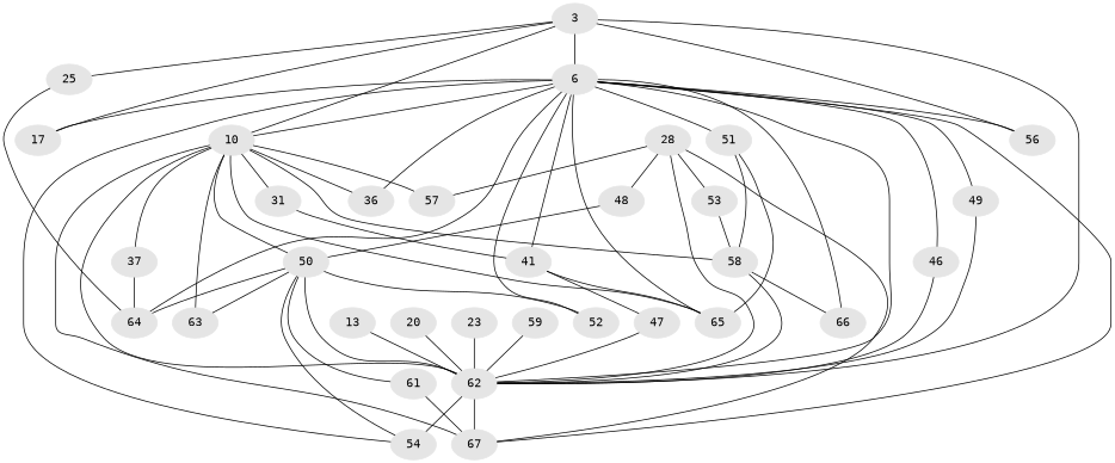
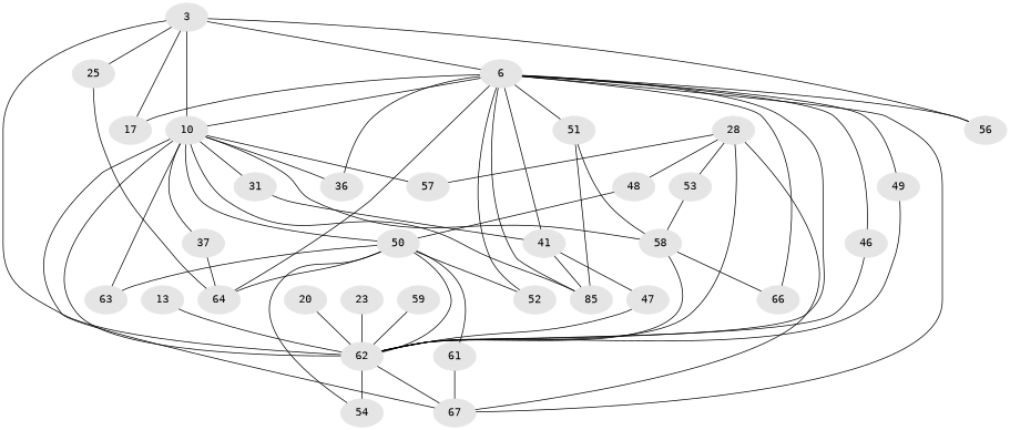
  graph {
    fontname="DejaVu Sans Mono"
    node [color=gray90 fontname="DejaVu Sans Mono" style=filled]
    edge [fontname="DejaVu Sans Mono"]
    3 [super="+1"]
    6 [super="+4"]
    10 [super="+7+2"]
    17
    25
    56
    62 [super="+33+9"]
    36
    41 [super="+15+24"]
    46
    49
    51 [super="+42+38"]
    52
    54
    64 [super="+60+40"]
-   65 [super="+12+55"]
+   65 [super="+12+55" label=85]
    66
    67 [super="+29+34"]
    31
    37
    50 [super="+30+45+14+43"]
    57
    58 [super="+39"]
    63
    47
    61 [super="+44"]
    13
    20
    23
    28 [super="+16+11"]
    48
    53
    59
    3 -- 6 [weight=4]
    3 -- 10 [weight=6]
    3 -- 17
    3 -- 25
    3 -- 56
    3 -- 62 [weight=6]
    6 -- 10 [weight=6]
    6 -- 17
    6 -- 56
    6 -- 62 [weight=6]
    6 -- 36
    6 -- 41
    6 -- 46
    6 -- 49
    6 -- 51 [weight=4]
    6 -- 52
-   6 -- 54
    6 -- 64 [weight=2]
    6 -- 65 [weight=2]
    6 -- 66
    6 -- 67
    10 -- 62 [weight=11]
    10 -- 36
    10 -- 65 [weight=2]
    10 -- 67 [weight=2]
    10 -- 31
    10 -- 37
    10 -- 50 [weight=2]
    10 -- 57
    10 -- 58 [weight=2]
    10 -- 63
    25 -- 64
    62 -- 54 [weight=4]
    62 -- 67
    41 -- 65
    41 -- 47
    46 -- 62
    49 -- 62
    51 -- 65
    51 -- 58
    31 -- 41
    37 -- 64
    50 -- 62 [weight=5]
    50 -- 52
    50 -- 54
    50 -- 64
    50 -- 63
    50 -- 61
    58 -- 62
    58 -- 66
    47 -- 62
    61 -- 67 [weight=2]
    13 -- 62 [weight=2]
    20 -- 62
    23 -- 62 [weight=2]
    28 -- 62 [weight=4]
    28 -- 67
    28 -- 57
    28 -- 48
    28 -- 53
    48 -- 50
    53 -- 58
    59 -- 62 [weight=2]
  }
